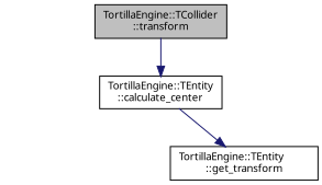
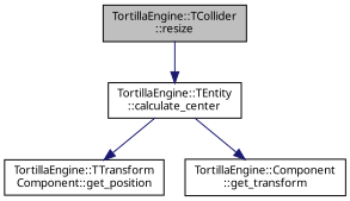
  digraph {
    fontname="Noto Sans"
    rankdir=TB
    node [color=black fillcolor=white fontname="Noto Sans" fontsize=10 shape=record style=filled]
    edge [color=midnightblue fontname="Noto Sans" fontsize=10 labelfontname=Helvetica labelfontsize=10 style=solid]
-   n1 [fillcolor=grey75 fontcolor=black height=0.2 label="TortillaEngine::TCollider\l::transform" width=0.4]
+   n1 [fillcolor=grey75 fontcolor=black height=0.2 label="TortillaEngine::TCollider\l::resize" width=0.4]
    n2 [height=0.2 label="TortillaEngine::TEntity\l::calculate_center" width=0.4]
-   n4 [height=0.2 label="TortillaEngine::TEntity\l::get_transform" width=0.4]
+   n3 [height=0.2 label="TortillaEngine::TTransform\lComponent::get_position" width=0.4]
+   n4 [height=0.2 label="TortillaEngine::Component\l::get_transform" width=0.4]
    n1 -> n2
+   n2 -> n3
    n2 -> n4
  }
